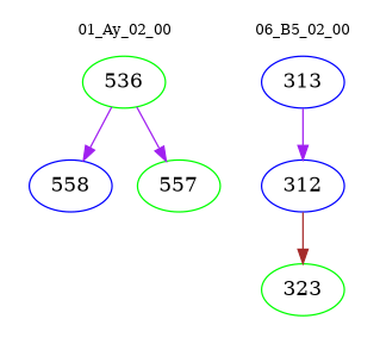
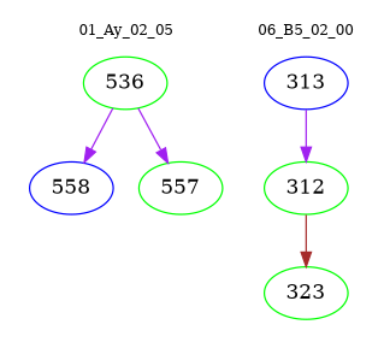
  digraph {
    node [color=green]
    edge [color=purple]
    n1 [color=blue label=558]
    n2 [label=536]
    n3 [label=557]
    n4 [color=blue label=313]
-   n5 [color=blue label=312]
+   n5 [label=312]
    n6 [label=323]
    subgraph cluster_1 {
      color=white
      fontsize=10
-     label="01_Ay_02_00"
+     label="01_Ay_02_05"
      n1
      n2
      n3
    }
    subgraph cluster_2 {
      color=white
      fontsize=10
      label="06_B5_02_00"
      n4
      n5
      n6
    }
    n2 -> n1
    n2 -> n3
    n4 -> n5
    n5 -> n6 [color=brown]
  }
